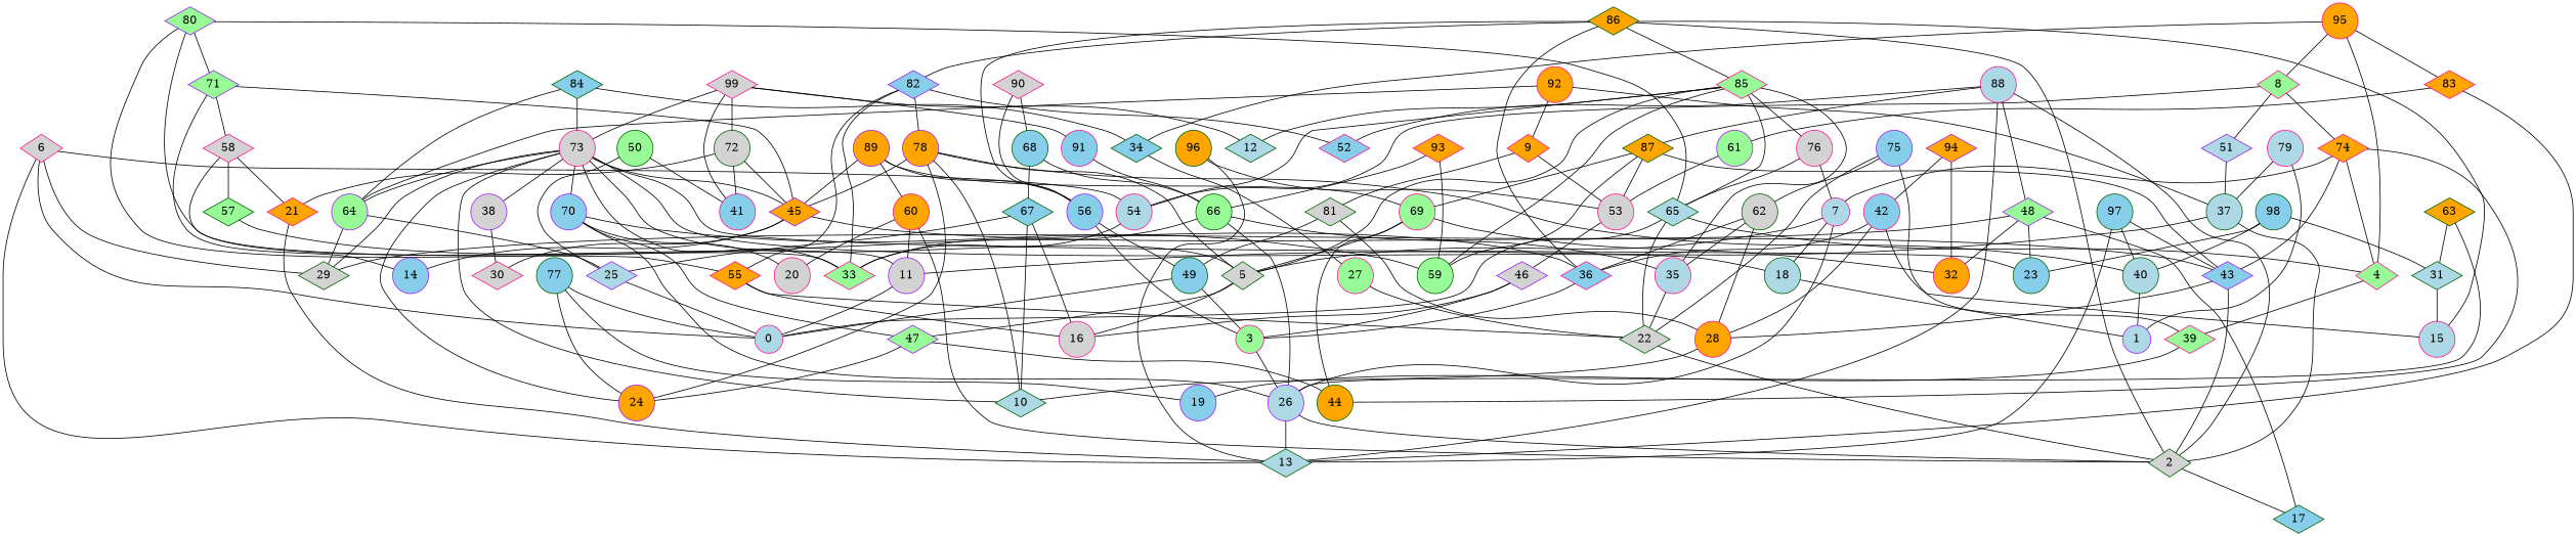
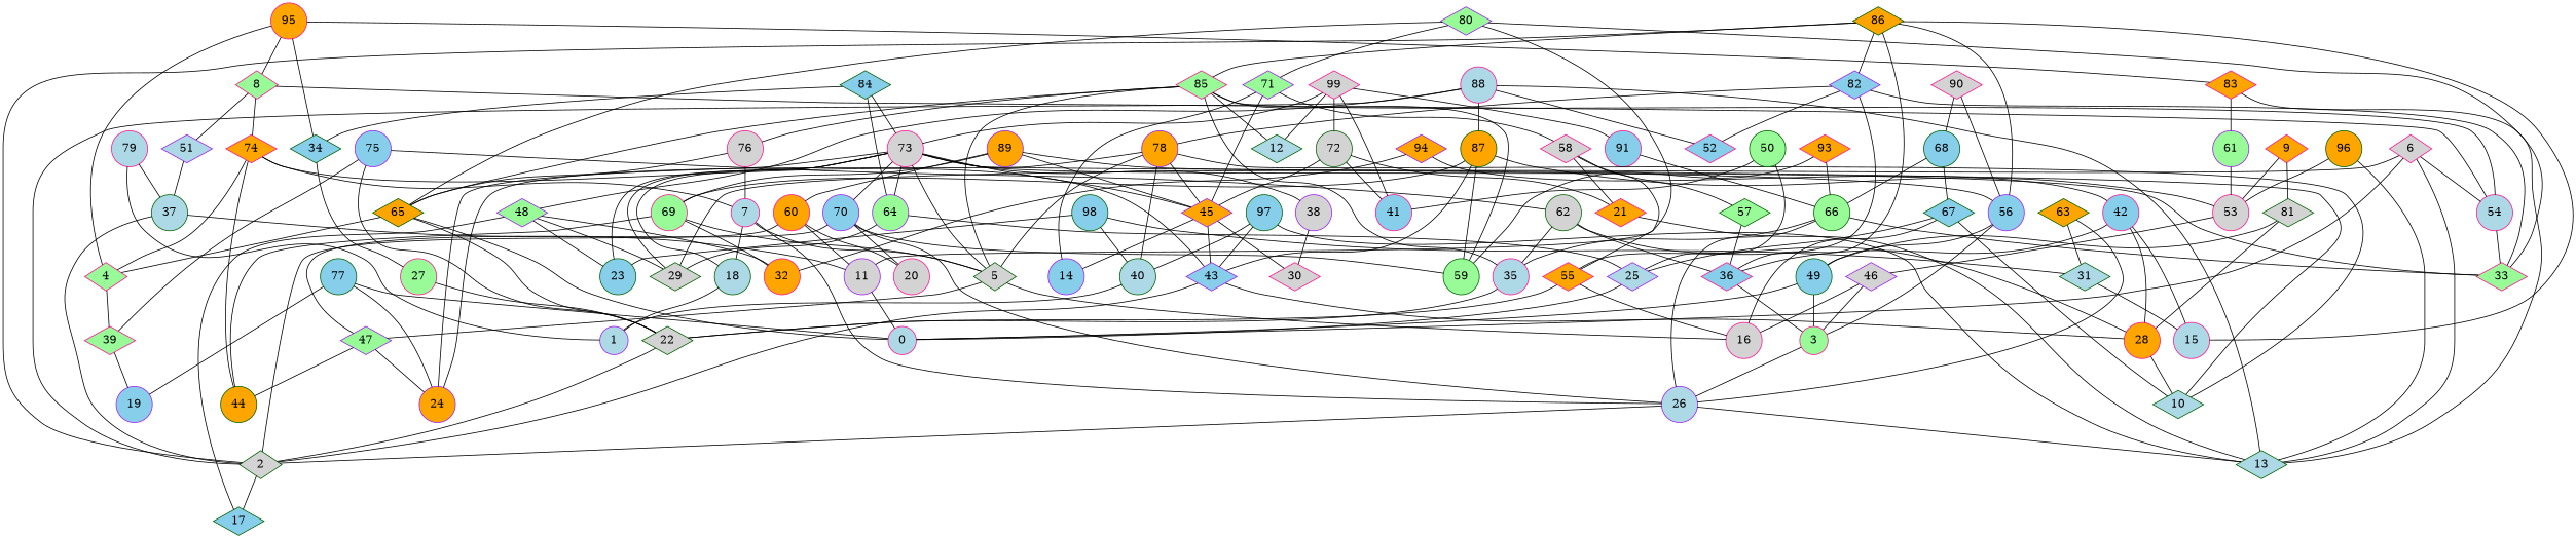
  digraph {
    node [color=deeppink fillcolor=skyblue shape=circle style=filled]
    edge [color=black dir=none]
    77 [color=darkgreen]
    19 [color=purple]
    24 [color=purple fillcolor=orange]
    0 [fillcolor=lightblue]
    54 [fillcolor=lightblue]
    33 [fillcolor=palegreen shape=diamond]
    8 [fillcolor=palegreen shape=diamond]
    51 [color=purple fillcolor=lightblue shape=diamond]
    74 [fillcolor=orange shape=diamond]
    38 [color=purple fillcolor=lightgrey]
    37 [color=darkgreen fillcolor=lightblue]
    4 [fillcolor=palegreen shape=diamond]
    43 [color=purple shape=diamond]
    7 [fillcolor=lightblue]
    44 [color=darkgreen fillcolor=orange]
    30 [fillcolor=lightgrey shape=diamond]
    35 [fillcolor=lightblue]
    22 [color=darkgreen fillcolor=lightgrey shape=diamond]
    2 [color=darkgreen fillcolor=lightgrey shape=diamond]
    91
    66 [color=darkgreen fillcolor=palegreen]
    26 [color=purple fillcolor=lightblue]
    60 [fillcolor=orange]
    20 [fillcolor=lightgrey]
    11 [color=purple fillcolor=lightgrey]
    17 [color=darkgreen shape=diamond]
    98 [color=darkgreen]
    31 [color=darkgreen fillcolor=lightblue shape=diamond]
    40 [color=darkgreen fillcolor=lightblue]
    23 [color=darkgreen]
    15 [fillcolor=lightblue]
    1 [color=purple fillcolor=lightblue]
    71 [color=purple fillcolor=palegreen shape=diamond]
    58 [fillcolor=lightgrey shape=diamond]
    14 [color=purple]
    45 [color=purple fillcolor=orange shape=diamond]
    55 [fillcolor=orange shape=diamond]
    21 [fillcolor=orange shape=diamond]
    57 [color=darkgreen fillcolor=palegreen shape=diamond]
    80 [color=purple fillcolor=palegreen shape=diamond]
-   65 [color=darkgreen fillcolor=lightblue shape=diamond]
+   65 [color=darkgreen fillcolor=orange shape=diamond]
    82 [color=purple shape=diamond]
    52 [shape=diamond]
    78 [color=purple fillcolor=orange]
    16 [fillcolor=lightgrey]
    10 [color=darkgreen fillcolor=lightblue shape=diamond]
    5 [color=darkgreen fillcolor=lightgrey shape=diamond]
    47 [color=purple fillcolor=palegreen shape=diamond]
    48 [color=purple fillcolor=palegreen shape=diamond]
    32 [fillcolor=orange]
    29 [color=darkgreen fillcolor=lightgrey shape=diamond]
    88 [fillcolor=lightblue]
    13 [color=darkgreen fillcolor=lightblue shape=diamond]
-   87 [color=darkgreen fillcolor=orange shape=diamond]
+   87 [color=darkgreen fillcolor=orange]
    59 [color=darkgreen fillcolor=palegreen]
    53 [fillcolor=lightgrey]
    69 [fillcolor=palegreen]
    93 [fillcolor=orange shape=diamond]
    39 [fillcolor=palegreen shape=diamond]
    28 [fillcolor=orange]
    18 [color=darkgreen fillcolor=lightblue]
    46 [color=purple fillcolor=lightgrey shape=diamond]
    3 [fillcolor=palegreen]
    85 [fillcolor=palegreen shape=diamond]
    76 [fillcolor=lightgrey]
    12 [color=darkgreen fillcolor=lightblue shape=diamond]
    25 [color=purple fillcolor=lightblue shape=diamond]
    97 [color=darkgreen]
    63 [color=darkgreen fillcolor=orange shape=diamond]
    50 [color=darkgreen fillcolor=palegreen]
    41
    67 [color=darkgreen shape=diamond]
    64 [color=purple fillcolor=palegreen]
    34 [color=darkgreen shape=diamond]
    27 [fillcolor=palegreen]
    9 [fillcolor=orange shape=diamond]
    81 [color=darkgreen fillcolor=lightgrey shape=diamond]
    49 [color=darkgreen]
    42
    36 [shape=diamond]
-   92 [fillcolor=orange]
    94 [color=purple fillcolor=orange shape=diamond]
    96 [color=darkgreen fillcolor=orange]
    84 [color=darkgreen shape=diamond]
    73 [fillcolor=lightgrey]
    70 [color=purple]
    89 [color=purple fillcolor=orange]
    56 [color=purple]
    83 [fillcolor=orange shape=diamond]
    61 [color=purple fillcolor=palegreen]
    79 [fillcolor=lightblue]
    99 [fillcolor=lightgrey shape=diamond]
    72 [color=darkgreen fillcolor=lightgrey]
    95 [fillcolor=orange]
    75 [color=purple]
    62 [color=darkgreen fillcolor=lightgrey]
    6 [fillcolor=lightgrey shape=diamond]
    86 [color=darkgreen fillcolor=orange shape=diamond]
    68 [color=darkgreen]
    90 [fillcolor=lightgrey shape=diamond]
    subgraph sub_1 {
      77
      19
      24
      0
      54
      33
      8
      51
      74
      38
      37
      4
      43
      7
      44
      30
      35
      22
      2
      91
      66
      26
      60
      20
      11
      17
      98
      31
      40
      23
      15
      1
      71
      58
      14
      45
      55
      21
      57
      80
      65
      82
      52
      78
      16
      10
      5
      47
      48
      32
      29
      88
      13
      87
      59
      53
      69
      93
      39
      28
      18
      46
      3
      85
      76
      12
      25
      97
      63
      50
      41
      67
      64
      34
      27
      9
      81
      49
      42
      36
-     92
      94
      96
      84
      73
      70
      89
      56
      83
      61
      79
      99
      72
      95
      75
      62
      6
      86
      68
      90
    }
    77 -> 19
    77 -> 24
    77 -> 0
    54 -> 33
    8 -> 54
    8 -> 51
    8 -> 74
    51 -> 37
    74 -> 4
    74 -> 43
    74 -> 7
    74 -> 44
    38 -> 30
    37 -> 2
    37 -> 11
    4 -> 39
    43 -> 2
    43 -> 28
    7 -> 26
    7 -> 5
    7 -> 18
    35 -> 22
    22 -> 2
    2 -> 17
    91 -> 66
    66 -> 33
    66 -> 35
    66 -> 26
    26 -> 2
    26 -> 13
    60 -> 2
    60 -> 20
    60 -> 11
    11 -> 0
    98 -> 31
    98 -> 40
    98 -> 23
    31 -> 15
    40 -> 1
    71 -> 58
    71 -> 14
    71 -> 45
    58 -> 55
    58 -> 21
    58 -> 57
    45 -> 43
    45 -> 30
    45 -> 14
    55 -> 22
    55 -> 16
    21 -> 13
    57 -> 36
    80 -> 33
    80 -> 11
    80 -> 71
    80 -> 65
    65 -> 0
    65 -> 4
    65 -> 22
    82 -> 33
    82 -> 55
    82 -> 52
    82 -> 78
    78 -> 24
    78 -> 40
    78 -> 45
    78 -> 10
    78 -> 5
    5 -> 16
    5 -> 47
    47 -> 24
    47 -> 44
    48 -> 17
    48 -> 23
    48 -> 32
    48 -> 29
    88 -> 2
    88 -> 52
    88 -> 48
    88 -> 13
    88 -> 87
    87 -> 43
    87 -> 59
    87 -> 53
    87 -> 69
    53 -> 46
    69 -> 44
    69 -> 5
    69 -> 32
    93 -> 66
    93 -> 59
    39 -> 19
    28 -> 10
    18 -> 1
    46 -> 16
    46 -> 3
    3 -> 26
    85 -> 54
    85 -> 35
    85 -> 65
    85 -> 5
    85 -> 59
    85 -> 76
    85 -> 12
    76 -> 7
    76 -> 65
    25 -> 0
    97 -> 43
    97 -> 40
    97 -> 13
    63 -> 26
    63 -> 31
    50 -> 25
    50 -> 41
    67 -> 16
    67 -> 10
    67 -> 25
    64 -> 29
    64 -> 25
    34 -> 27
    27 -> 22
    9 -> 53
    9 -> 81
    81 -> 28
    81 -> 49
    49 -> 0
    49 -> 3
    42 -> 15
    42 -> 28
    42 -> 36
    36 -> 3
-   92 -> 37
-   92 -> 64
-   92 -> 9
    94 -> 32
    94 -> 42
    96 -> 13
    96 -> 53
    84 -> 64
    84 -> 34
    84 -> 73
    73 -> 24
    73 -> 33
    73 -> 38
    73 -> 23
    73 -> 45
    73 -> 10
    73 -> 5
    73 -> 29
    73 -> 18
    73 -> 64
    73 -> 70
    70 -> 26
    70 -> 20
    70 -> 47
    70 -> 59
    89 -> 60
    89 -> 45
    89 -> 69
    89 -> 56
    56 -> 3
    56 -> 49
    83 -> 13
    83 -> 61
    61 -> 53
    79 -> 37
    79 -> 1
    99 -> 91
    99 -> 12
    99 -> 41
    99 -> 73
    99 -> 72
    72 -> 45
    72 -> 21
    72 -> 41
    95 -> 8
    95 -> 4
    95 -> 34
    95 -> 83
    75 -> 22
    75 -> 39
    75 -> 62
    62 -> 35
    62 -> 28
    62 -> 36
    6 -> 0
    6 -> 54
    6 -> 29
    6 -> 13
    86 -> 2
    86 -> 15
    86 -> 82
    86 -> 85
    86 -> 36
    86 -> 56
    68 -> 66
    68 -> 67
    90 -> 56
    90 -> 68
  }
